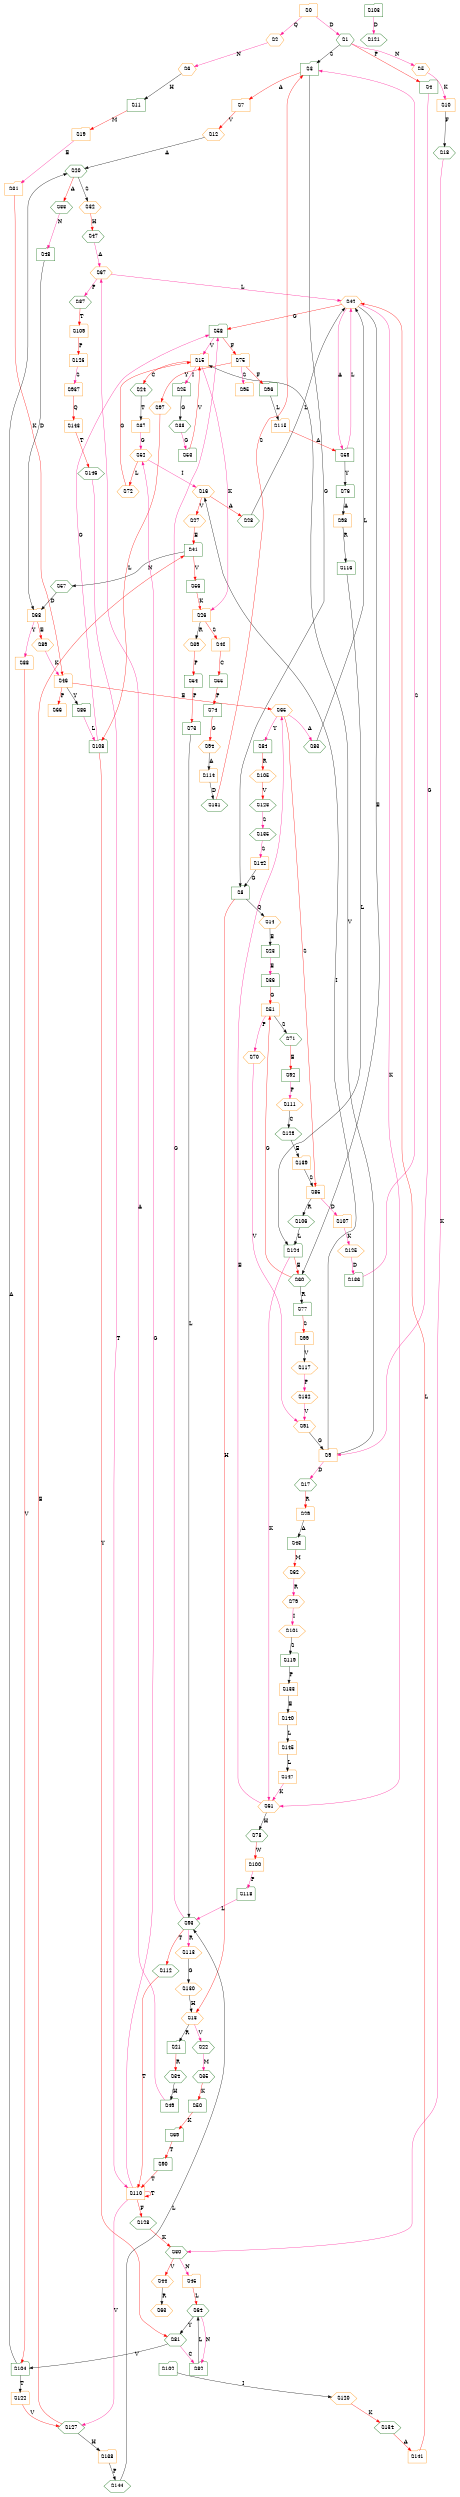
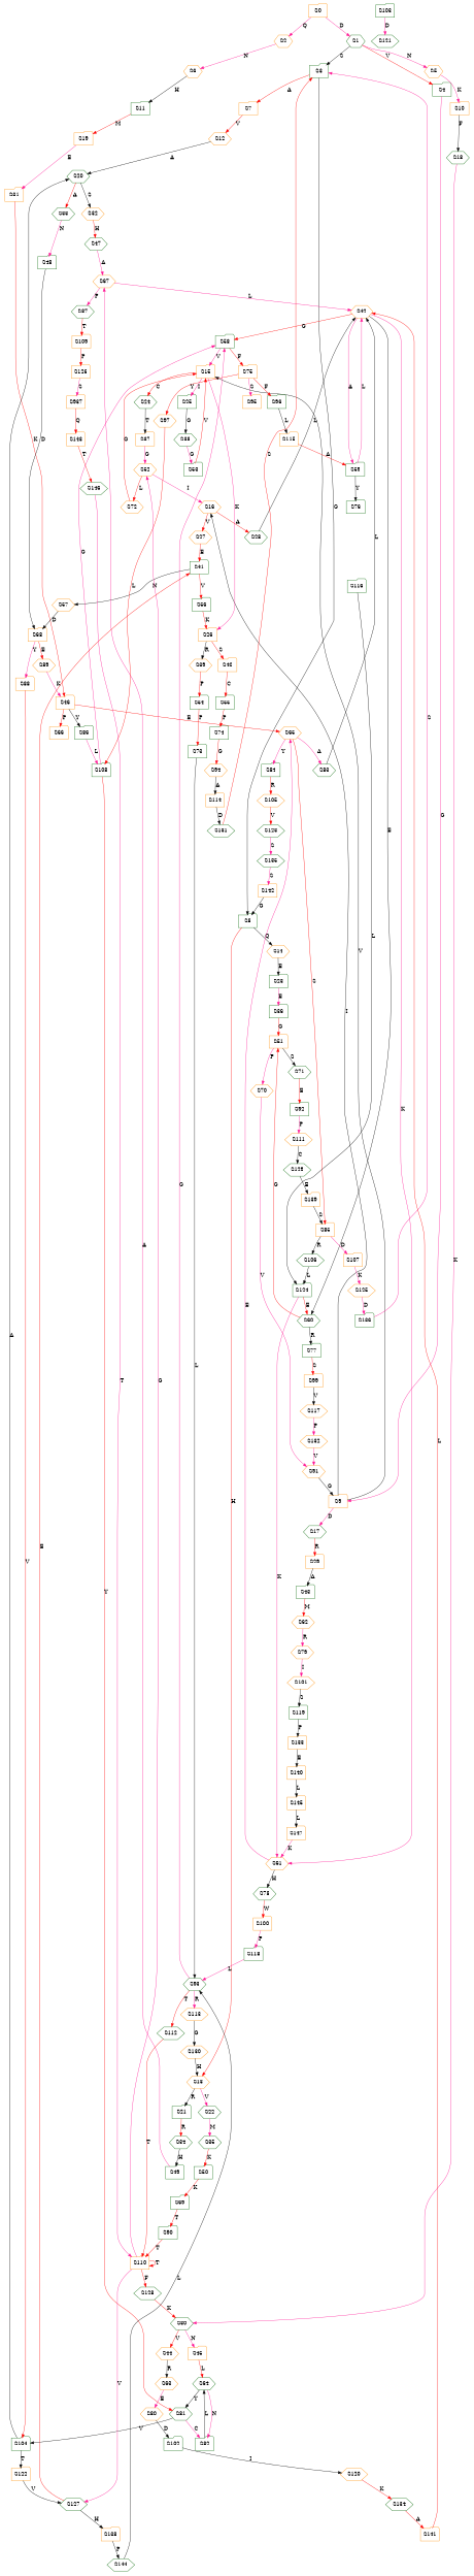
  strict digraph {
    node [color=darkorange shape=folder]
    edge [color=red]
    S1 [color=darkgreen shape=hexagon]
    S0
    S2 [shape=hexagon]
    S3 [color=darkgreen]
    S4 [color=darkgreen]
    S5 [shape=hexagon]
    S6 [shape=hexagon]
    S7
    S8 [color=darkgreen]
    S9
    S10
    S11 [color=darkgreen]
    S12 [shape=hexagon]
    S13 [shape=hexagon]
    S14 [shape=hexagon]
    S15
    S16 [shape=hexagon]
    S17 [color=darkgreen shape=hexagon]
    S18 [color=darkgreen shape=hexagon]
    S19
    S20 [color=darkgreen shape=hexagon]
    S21 [color=darkgreen]
    S22 [color=darkgreen shape=hexagon]
    S23 [color=darkgreen]
    S24 [color=darkgreen shape=hexagon]
    S25 [color=darkgreen]
    S26
    S27 [shape=hexagon]
    S28 [color=darkgreen shape=hexagon]
    S29
    S30 [color=darkgreen shape=hexagon]
    S31
    S32 [shape=hexagon]
    S33 [color=darkgreen shape=hexagon]
    S34 [color=darkgreen shape=hexagon]
    S35 [color=darkgreen shape=hexagon]
    S36 [color=darkgreen]
    S37
    S38 [color=darkgreen shape=hexagon]
    S39 [shape=hexagon]
    S40
    S41 [color=darkgreen]
    S42 [shape=hexagon]
    S43 [color=darkgreen]
    S44 [shape=hexagon]
    S45
    S46
    S47 [color=darkgreen shape=hexagon]
    S48 [color=darkgreen]
    S49 [color=darkgreen]
    S50 [color=darkgreen]
    S51
    S52 [shape=hexagon]
    S53 [color=darkgreen]
    S54 [color=darkgreen]
    S55 [color=darkgreen]
    S56 [color=darkgreen]
-   S57 [color=darkgreen shape=hexagon]
+   S57 [shape=hexagon]
    S58 [color=darkgreen]
    S59 [color=darkgreen]
    S60 [color=darkgreen shape=hexagon]
    S61 [shape=hexagon]
    S62 [shape=hexagon]
    S63 [shape=hexagon]
    S64 [color=darkgreen shape=hexagon]
    S65 [shape=hexagon]
    S66
    S86 [color=darkgreen]
    S67 [shape=hexagon]
    S68
    S69 [color=darkgreen]
    S70 [shape=hexagon]
    S71 [color=darkgreen shape=hexagon]
    S72 [shape=hexagon]
    S73 [color=darkgreen]
    S74 [color=darkgreen]
    S75
    S76 [color=darkgreen]
    S77 [color=darkgreen]
    S78 [color=darkgreen shape=hexagon]
    S79 [shape=hexagon]
+   S80 [shape=hexagon]
    S81 [color=darkgreen shape=hexagon]
    S82 [color=darkgreen]
    S83 [color=darkgreen shape=hexagon]
    S84 [color=darkgreen]
    S85
    S87 [color=darkgreen shape=hexagon]
    S88
    S89 [shape=hexagon]
    S90 [color=darkgreen]
    S91 [shape=hexagon]
    S92 [color=darkgreen]
    S93 [color=darkgreen shape=hexagon]
    S94 [shape=hexagon]
    S95
    S96 [color=darkgreen]
    S97 [shape=hexagon]
-   S98
    S99
    S100
    S101 [shape=hexagon]
    S102 [color=darkgreen]
    S104 [color=darkgreen]
    S105 [shape=hexagon]
    S106 [color=darkgreen shape=hexagon]
    S107
    S108 [color=darkgreen]
    S109
    S110
    S111 [shape=hexagon]
    S112 [color=darkgreen shape=hexagon]
    S113 [shape=hexagon]
    S114
    S115
    S116 [color=darkgreen]
    S117 [shape=hexagon]
    S118 [color=darkgreen]
    S119 [color=darkgreen]
    S120 [shape=hexagon]
    S103 [color=darkgreen]
    S121 [color=darkgreen shape=hexagon]
    S122
    S123 [color=darkgreen shape=hexagon]
    S124 [color=darkgreen]
    S125 [shape=hexagon]
    S126
    S127 [color=darkgreen shape=hexagon]
    S128 [color=darkgreen shape=hexagon]
    S129 [color=darkgreen shape=hexagon]
    S130 [shape=hexagon]
    S131 [color=darkgreen shape=hexagon]
    S132 [shape=hexagon]
    S133
    S134 [color=darkgreen shape=hexagon]
    S135 [color=darkgreen shape=hexagon]
    S136 [color=darkgreen]
    n138 [label=S937]
    S138
    S139
    S140
    S141
    S142
    S143
    S144 [color=darkgreen shape=hexagon]
    S145
    S146 [color=darkgreen shape=hexagon]
    S147
    S1 -> S3 [color=black label=S]
-   S1 -> S4 [label=P]
+   S1 -> S4 [label=V]
    S1 -> S5 [color=deeppink label=N]
    S0 -> S1 [color=deeppink label=D]
    S0 -> S2 [color=deeppink label=Q]
    S2 -> S6 [color=deeppink label=N]
    S3 -> S7 [label=A]
    S3 -> S8 [color=black label=G]
    S4 -> S9 [color=deeppink label=G]
    S5 -> S10 [color=deeppink label=K]
    S6 -> S11 [color=black label=H]
    S7 -> S12 [label=V]
    S8 -> S13 [label=H]
    S8 -> S14 [color=black label=Q]
    S9 -> S15 [color=black label=V]
    S9 -> S16 [color=black label=I]
    S9 -> S17 [color=deeppink label=D]
    S10 -> S18 [color=black label=F]
    S11 -> S19 [label=M]
    S12 -> S20 [color=black label=A]
    S13 -> S21 [color=black label=R]
    S13 -> S22 [color=deeppink label=V]
    S14 -> S23 [color=black label=E]
    S15 -> S24 [label=C]
    S15 -> S25 [color=deeppink label=I]
    S15 -> S26 [color=deeppink label=K]
    S16 -> S27 [label=V]
    S16 -> S28 [label=A]
    S17 -> S29 [label=R]
    S18 -> S30 [color=deeppink label=K]
    S19 -> S31 [color=deeppink label=E]
    S20 -> S32 [color=black label=S]
    S20 -> S33 [label=A]
    S21 -> S34 [label=R]
    S22 -> S35 [color=deeppink label=M]
    S23 -> S36 [color=deeppink label=E]
    S24 -> S37 [color=black label=T]
    S25 -> S38 [color=black label=G]
    S26 -> S39 [color=black label=R]
    S26 -> S40 [label=S]
    S27 -> S41 [label=E]
    S28 -> S42 [color=black label=L]
    S29 -> S43 [color=black label=A]
    S30 -> S44 [label=V]
    S30 -> S45 [color=deeppink label=N]
    S31 -> S46 [label=K]
    S32 -> S47 [label=H]
    S33 -> S48 [color=deeppink label=N]
    S34 -> S49 [color=black label=H]
    S35 -> S50 [label=K]
    S36 -> S51 [label=G]
    S37 -> S52 [color=deeppink label=G]
    S38 -> S53 [color=deeppink label=G]
    S39 -> S54 [label=P]
    S40 -> S55 [label=C]
    S41 -> S56 [label=V]
    S41 -> S57 [color=black label=N]
    S42 -> S58 [label=G]
    S42 -> S59 [color=deeppink label=A]
    S42 -> S60 [color=black label=E]
    S42 -> S61 [color=deeppink label=K]
    S43 -> S62 [label=M]
    S44 -> S63 [color=black label=R]
    S45 -> S64 [label=L]
    S46 -> S65 [label=E]
    S46 -> S66 [label=P]
    S46 -> S86 [color=black label=Y]
    S47 -> S67 [color=deeppink label=A]
    S48 -> S68 [color=black label=D]
    S49 -> S67 [color=deeppink label=A]
    S50 -> S69 [label=K]
    S51 -> S70 [color=deeppink label=P]
    S51 -> S71 [color=black label=S]
    S52 -> S16 [color=deeppink label=I]
    S52 -> S72 [label=L]
    S53 -> S15 [label=V]
    S54 -> S73 [label=P]
    S55 -> S74 [label=P]
    S56 -> S26 [label=K]
    S57 -> S68 [color=black label=D]
    S58 -> S15 [color=deeppink label=V]
    S58 -> S75 [label=F]
    S59 -> S42 [color=deeppink label=L]
    S59 -> S76 [color=black label=Y]
    S60 -> S51 [label=G]
    S60 -> S77 [color=black label=R]
    S61 -> S65 [color=deeppink label=E]
    S61 -> S78 [color=black label=H]
    S62 -> S79 [color=deeppink label=R]
+   S63 -> S80 [color=deeppink label=E]
    S64 -> S81 [color=black label=Y]
    S64 -> S82 [color=deeppink label=N]
    S65 -> S83 [color=deeppink label=A]
    S65 -> S84 [color=deeppink label=Y]
    S65 -> S85 [label=S]
    S86 -> S108 [color=deeppink label=L]
    S67 -> S42 [color=deeppink label=L]
    S67 -> S87 [color=deeppink label=P]
    S68 -> S88 [color=deeppink label=Y]
    S68 -> S89 [label=E]
    S69 -> S90 [label=T]
    S70 -> S91 [color=deeppink label=V]
    S71 -> S92 [label=E]
    S72 -> S15 [label=G]
    S73 -> S93 [color=black label=L]
    S74 -> S94 [label=G]
    S75 -> S95 [color=deeppink label=S]
    S75 -> S96 [label=F]
    S75 -> S97 [label=Y]
-   S76 -> S98 [color=black label=A]
    S77 -> S99 [label=S]
    S78 -> S100 [label=W]
    S79 -> S101 [color=deeppink label=I]
+   S80 -> S102 [color=black label=D]
    S81 -> S82 [color=deeppink label=C]
    S81 -> S104 [color=black label=V]
    S82 -> S64 [color=black label=L]
    S83 -> S42 [color=black label=L]
    S84 -> S105 [label=R]
    S85 -> S106 [color=black label=R]
    S85 -> S107 [color=deeppink label=D]
    S87 -> S109 [label=T]
    S88 -> S104 [label=V]
    S89 -> S46 [color=deeppink label=K]
    S90 -> S110 [label=T]
    S91 -> S9 [color=black label=G]
    S92 -> S111 [color=deeppink label=P]
    S93 -> S58 [color=deeppink label=G]
    S93 -> S112 [label=T]
    S93 -> S113 [color=deeppink label=R]
    S94 -> S114 [color=black label=A]
    S96 -> S115 [color=black label=L]
    S97 -> S108 [label=L]
-   S98 -> S116 [color=black label=R]
    S99 -> S117 [color=black label=V]
    S100 -> S118 [color=deeppink label=P]
    S101 -> S119 [color=black label=S]
    S102 -> S120 [color=black label=I]
    S104 -> S20 [color=black label=A]
    S104 -> S122 [color=black label=T]
    S105 -> S123 [label=V]
    S106 -> S124 [color=black label=L]
    S107 -> S125 [color=deeppink label=K]
    S108 -> S58 [color=deeppink label=G]
    S108 -> S81 [label=Y]
    S109 -> S126 [label=P]
    S110 -> S52 [color=deeppink label=G]
    S110 -> S110 [label=T]
    S110 -> S127 [color=deeppink label=V]
    S110 -> S128 [label=F]
    S111 -> S129 [color=black label=C]
    S112 -> S110 [label=T]
    S113 -> S130 [color=black label=G]
    S114 -> S131 [color=black label=D]
    S115 -> S59 [label=A]
    S116 -> S124 [color=black label=L]
    S117 -> S132 [color=deeppink label=P]
    S118 -> S93 [color=deeppink label=L]
    S119 -> S133 [color=black label=P]
    S120 -> S134 [label=K]
    S103 -> S121 [color=deeppink label=D]
-   S122 -> S127 [label=V]
+   S122 -> S127 [color=black label=V]
    S123 -> S135 [color=deeppink label=S]
    S124 -> S60 [label=E]
    S124 -> S61 [color=deeppink label=K]
    S125 -> S136 [color=deeppink label=D]
    S126 -> n138 [color=deeppink label=S]
    S127 -> S41 [label=E]
    S127 -> S138 [color=black label=H]
    S128 -> S30 [label=K]
    S129 -> S139 [color=black label=E]
    S130 -> S13 [color=black label=H]
    S131 -> S3 [label=S]
    S132 -> S91 [color=deeppink label=V]
    S133 -> S140 [color=black label=E]
    S134 -> S141 [label=A]
    S135 -> S142 [color=deeppink label=S]
    S136 -> S3 [color=deeppink label=S]
    n138 -> S143 [label=Q]
    S138 -> S144 [color=black label=P]
    S139 -> S85 [color=black label=S]
    S140 -> S145 [color=black label=L]
    S141 -> S42 [label=L]
    S142 -> S8 [color=black label=G]
    S143 -> S146 [label=T]
    S144 -> S93 [color=black label=L]
    S145 -> S147 [color=black label=L]
    S146 -> S110 [color=deeppink label=T]
    S147 -> S61 [color=deeppink label=K]
  }
